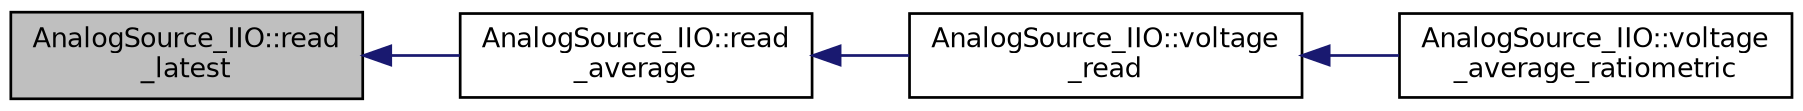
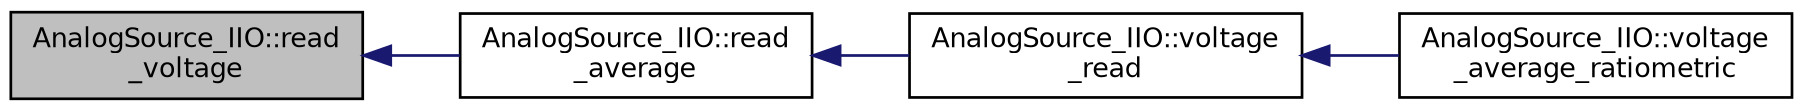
  digraph {
    rankdir=LR
    node [color=black fillcolor=white fontname=Helvetica fontsize=10 shape=record style=filled]
    edge [color=midnightblue dir=back fontname=Helvetica fontsize=10 labelfontname=Helvetica labelfontsize=10 style=solid]
-   n1 [fillcolor=grey75 fontcolor=black height=0.2 label="AnalogSource_IIO::read\l_latest" width=0.4]
+   n1 [fillcolor=grey75 fontcolor=black height=0.2 label="AnalogSource_IIO::read\l_voltage" width=0.4]
    n2 [height=0.2 label="AnalogSource_IIO::read\l_average" width=0.4]
    n3 [height=0.2 label="AnalogSource_IIO::voltage\l_read" width=0.4]
    n4 [height=0.2 label="AnalogSource_IIO::voltage\l_average_ratiometric" width=0.4]
    n1 -> n2
    n2 -> n3
    n3 -> n4
  }
